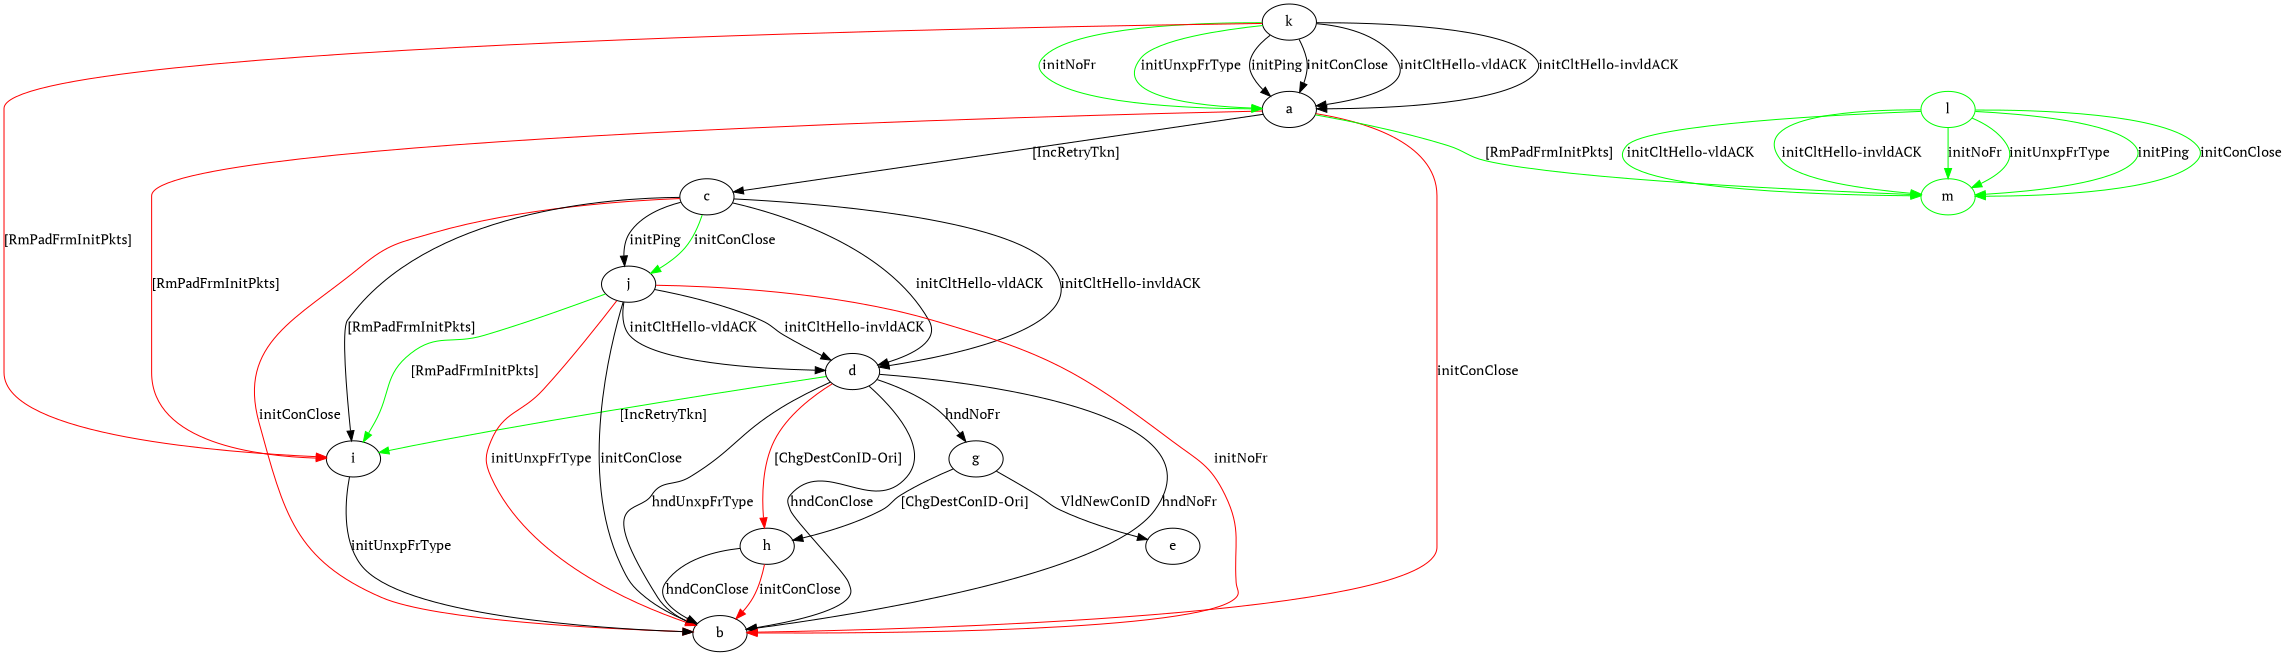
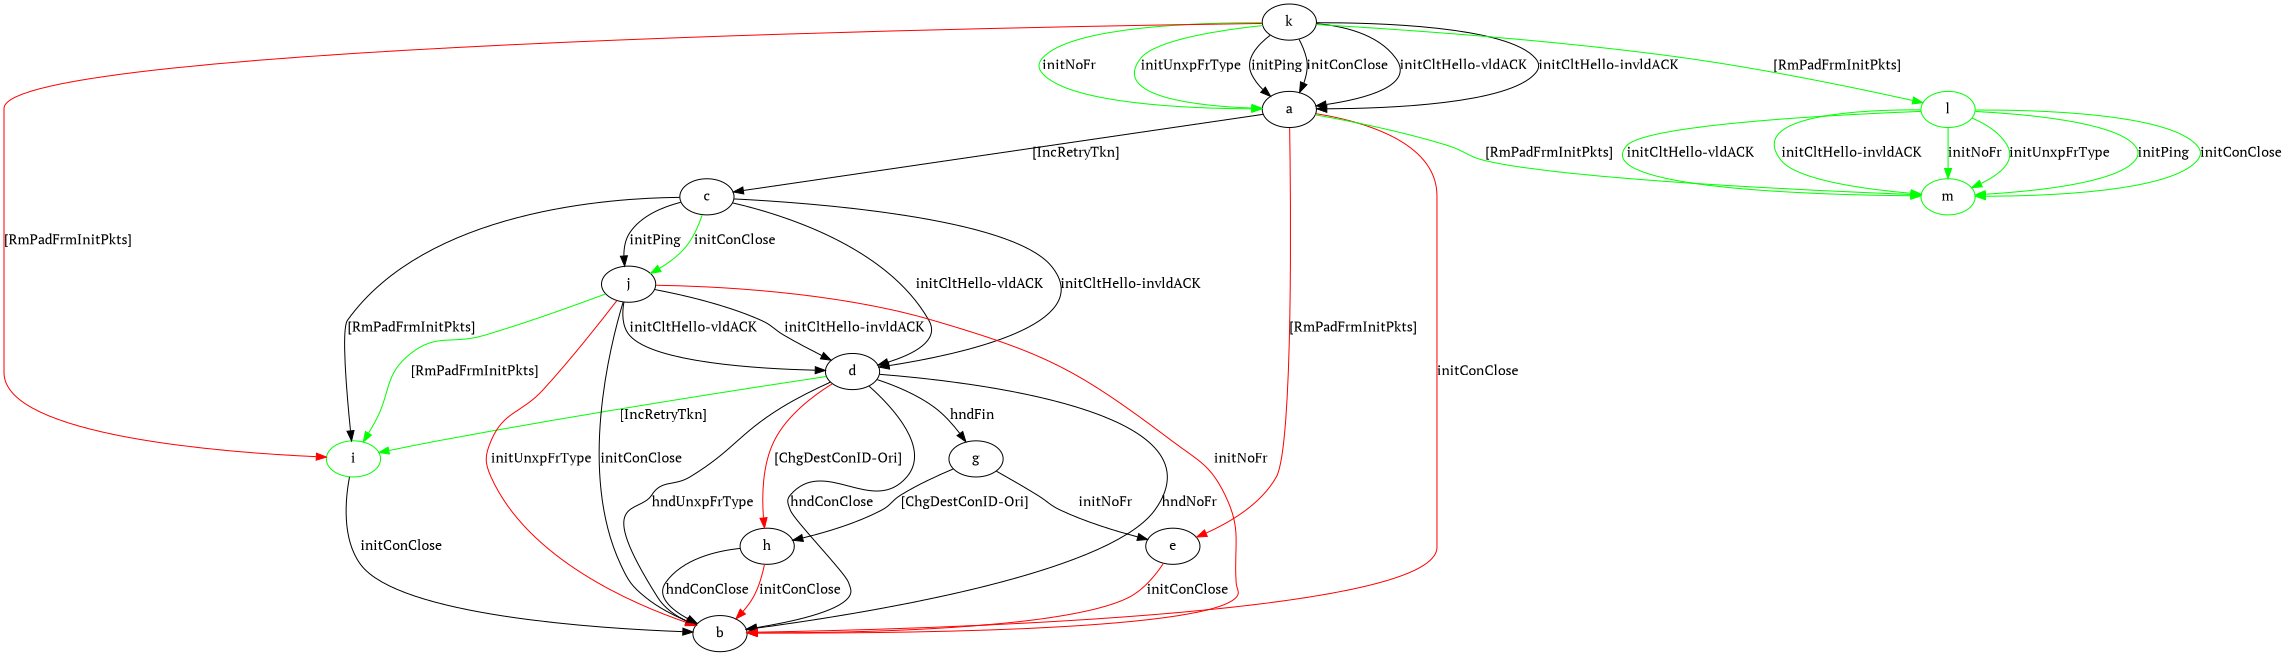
  digraph {
    fontname="PT Serif"
    node [fontname="PT Serif"]
    edge [fontname="PT Serif"]
    a
    b
    c
-   i
+   i [color=green]
    m [color=green]
    d
    j
    g
    h
    e
    k
    l [color=green]
    a -> b [color=red label="initConClose "]
    a -> c [label="[IncRetryTkn] "]
-   a -> i [color=red label="[RmPadFrmInitPkts] "]
+   a -> e [color=red label="[RmPadFrmInitPkts] "]
    a -> m [color=green label="[RmPadFrmInitPkts] "]
-   c -> b [color=red label="initConClose "]
+   e -> b [color=red label="initConClose "]
    c -> i [label="[RmPadFrmInitPkts] "]
    c -> d [label="initCltHello-vldACK "]
    c -> d [label="initCltHello-invldACK "]
    c -> j [label="initPing "]
    c -> j [color=green label="initConClose "]
-   i -> b [label="initUnxpFrType "]
+   i -> b [label="initConClose "]
    d -> b [label="hndNoFr "]
    d -> b [label="hndUnxpFrType "]
    d -> b [label="hndConClose "]
    d -> i [color=green label="[IncRetryTkn] "]
-   d -> g [label="hndNoFr "]
+   d -> g [label="hndFin "]
    d -> h [color=red label="[ChgDestConID-Ori] "]
    j -> b [label="initConClose "]
    j -> b [color=red label="initNoFr "]
    j -> b [color=red label="initUnxpFrType "]
    j -> i [color=green label="[RmPadFrmInitPkts] "]
    j -> d [label="initCltHello-vldACK "]
    j -> d [label="initCltHello-invldACK "]
    g -> h [label="[ChgDestConID-Ori] "]
-   g -> e [label="VldNewConID "]
+   g -> e [label="initNoFr "]
    h -> b [label="hndConClose "]
    h -> b [color=red label="initConClose "]
    k -> a [label="initPing "]
    k -> a [label="initConClose "]
    k -> a [label="initCltHello-vldACK "]
    k -> a [label="initCltHello-invldACK "]
    k -> a [color=green label="initNoFr "]
    k -> a [color=green label="initUnxpFrType "]
    k -> i [color=red label="[RmPadFrmInitPkts] "]
+   k -> l [color=green label="[RmPadFrmInitPkts] "]
    l -> m [color=green label="initPing "]
    l -> m [color=green label="initConClose "]
    l -> m [color=green label="initCltHello-vldACK "]
    l -> m [color=green label="initCltHello-invldACK "]
    l -> m [color=green label="initNoFr "]
    l -> m [color=green label="initUnxpFrType "]
  }
